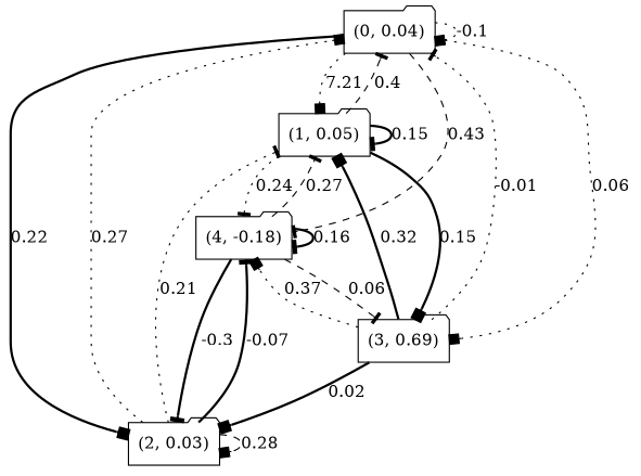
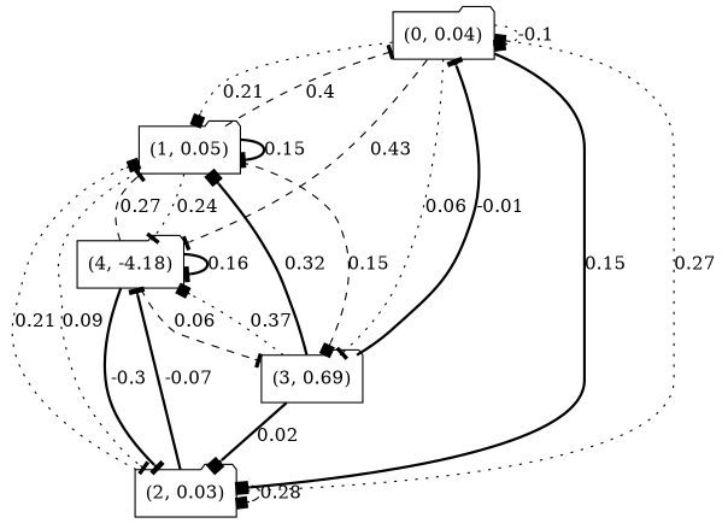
  digraph {
    node [shape=folder]
    edge [arrowhead=tee style=dotted]
    n1 [label="(0, 0.04)"]
    n2 [label="(1, 0.05)"]
    n3 [label="(2, 0.03)"]
    n4 [label="(3, 0.69)"]
-   n5 [label="(4, -0.18)"]
+   n5 [label="(4, -4.18)"]
    n1 -> n1 [arrowhead=box label=-0.1]
-   n1 -> n2 [arrowhead=box label=7.21]
-   n1 -> n3 [arrowhead=box label=0.22 style=bold]
-   n1 -> n4 [arrowhead=box label=0.06]
+   n1 -> n2 [arrowhead=box label=0.21]
+   n1 -> n3 [arrowhead=box label=0.15 style=bold]
+   n1 -> n4 [label=0.06]
    n1 -> n5 [label=0.43 style=dashed]
    n2 -> n1 [label=0.4 style=dashed]
    n2 -> n2 [label=0.15 style=bold]
-   n2 -> n4 [arrowhead=box label=0.15 style=bold]
+   n2 -> n3 [label=0.09]
+   n2 -> n4 [arrowhead=box label=0.15 style=dashed]
    n2 -> n5 [label=0.24]
    n3 -> n1 [arrowhead=box label=0.27]
-   n3 -> n2 [label=0.21]
+   n3 -> n2 [arrowhead=box label=0.21]
    n3 -> n3 [arrowhead=box label=0.28 style=dashed]
    n3 -> n5 [label=-0.07 style=bold]
-   n4 -> n1 [label=-0.01]
+   n4 -> n1 [label=-0.01 style=bold]
    n4 -> n2 [arrowhead=box label=0.32 style=bold]
    n4 -> n3 [arrowhead=box label=0.02 style=bold]
    n4 -> n5 [arrowhead=box label=0.37]
    n5 -> n2 [label=0.27 style=dashed]
    n5 -> n3 [label=-0.3 style=bold]
    n5 -> n4 [label=0.06 style=dashed]
    n5 -> n5 [label=0.16 style=bold]
  }
